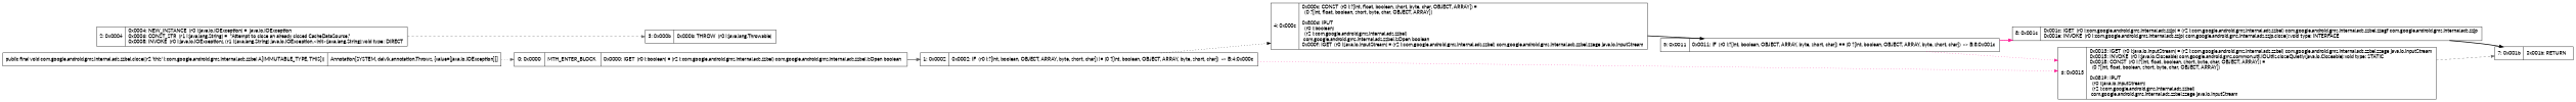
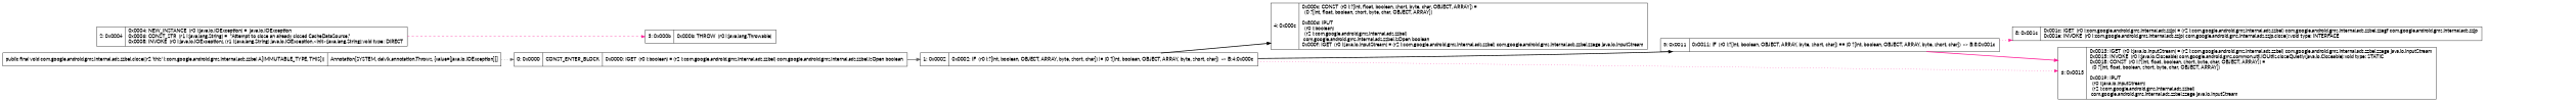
  digraph {
    fontname=Lato
    rankdir=LR
    node [fontname=Lato shape=record]
    edge [color=gray40 fontname=Lato style=bold]
-   n1 [label="{0\:\ 0x0000|MTH_ENTER_BLOCK\l|0x0000: IGET  (r0 I:boolean) = (r2 I:com.google.android.gms.internal.ads.zzbei) com.google.android.gms.internal.ads.zzbei.isOpen boolean \l}"]
+   n1 [label="{0\:\ 0x0000|CONST_ENTER_BLOCK\l|0x0000: IGET  (r0 I:boolean) = (r2 I:com.google.android.gms.internal.ads.zzbei) com.google.android.gms.internal.ads.zzbei.isOpen boolean \l}"]
    n2 [label="{1\:\ 0x0002|0x0002: IF  (r0 I:?[int, boolean, OBJECT, ARRAY, byte, short, char]) != (0 ?[int, boolean, OBJECT, ARRAY, byte, short, char])  \-\> B:4:0x000c \l}"]
    n3 [label="{4\:\ 0x000c|0x000c: CONST  (r0 I:?[int, float, boolean, short, byte, char, OBJECT, ARRAY]) = \l  (0 ?[int, float, boolean, short, byte, char, OBJECT, ARRAY])\l \l0x800d: IPUT  \l  (r0 I:boolean)\l  (r2 I:com.google.android.gms.internal.ads.zzbei)\l com.google.android.gms.internal.ads.zzbei.isOpen boolean \l0x000f: IGET  (r0 I:java.io.InputStream) = (r2 I:com.google.android.gms.internal.ads.zzbei) com.google.android.gms.internal.ads.zzbei.zzege java.io.InputStream \l}"]
-   n4 [label="{6\:\ 0x0013|0x0013: IGET  (r0 I:java.io.InputStream) = (r2 I:com.google.android.gms.internal.ads.zzbei) com.google.android.gms.internal.ads.zzbei.zzege java.io.InputStream \l0x0015: INVOKE  (r0 I:java.io.Closeable) com.google.android.gms.common.util.IOUtils.closeQuietly(java.io.Closeable):void type: STATIC \l0x0018: CONST  (r0 I:?[int, float, boolean, short, byte, char, OBJECT, ARRAY]) = \l  (0 ?[int, float, boolean, short, byte, char, OBJECT, ARRAY])\l \l0x0819: IPUT  \l  (r0 I:java.io.InputStream)\l  (r2 I:com.google.android.gms.internal.ads.zzbei)\l com.google.android.gms.internal.ads.zzbei.zzege java.io.InputStream \l}"]
+   n4 [label="{6\:\ 0x0013|0x0013: IGET  (r0 I:java.io.InputStream) = (r2 I:com.google.android.gms.internal.ads.zzbei) com.google.android.gms.internal.ads.zzbei.zzege java.io.InputStream \l0x0015: INVOKE  (r0 I:java.io.Closeable) com.google.android.gms.common.util.IOUtils.closeQuietly(java.io.Closeable):void type: STATIC \l0x0018: CONST  (r0 I:?[int, float, boolean, short, byte, char, OBJECT, ARRAY]) = \l  (0 ?[int, float, boolean, short, byte, char, OBJECT, ARRAY])\l \l0x0019: IPUT  \l  (r0 I:java.io.InputStream)\l  (r2 I:com.google.android.gms.internal.ads.zzbei)\l com.google.android.gms.internal.ads.zzbei.zzege java.io.InputStream \l}"]
    n5 [label="{2\:\ 0x0004|0x0004: NEW_INSTANCE  (r0 I:java.io.IOException) =  java.io.IOException \l0x0006: CONST_STR  (r1 I:java.lang.String) =  \"Attempt to close an already closed CacheDataSource.\" \l0x0008: INVOKE  (r0 I:java.io.IOException), (r1 I:java.lang.String) java.io.IOException.\<init\>(java.lang.String):void type: DIRECT \l}"]
    n6 [label="{3\:\ 0x000b|0x000b: THROW  (r0 I:java.lang.Throwable) \l}"]
    n7 [label="{5\:\ 0x0011|0x0011: IF  (r0 I:?[int, boolean, OBJECT, ARRAY, byte, short, char]) == (0 ?[int, boolean, OBJECT, ARRAY, byte, short, char])  \-\> B:8:0x001c \l}"]
    n8 [label="{8\:\ 0x001c|0x001c: IGET  (r0 I:com.google.android.gms.internal.ads.zzjp) = (r2 I:com.google.android.gms.internal.ads.zzbei) com.google.android.gms.internal.ads.zzbei.zzegf com.google.android.gms.internal.ads.zzjp \l0x001e: INVOKE  (r0 I:com.google.android.gms.internal.ads.zzjp) com.google.android.gms.internal.ads.zzjp.close():void type: INTERFACE \l}"]
-   n9 [label="{7\:\ 0x001b|0x001b: RETURN   \l}"]
    n10 [label="{public final void com.google.android.gms.internal.ads.zzbei.close((r2 'this' I:com.google.android.gms.internal.ads.zzbei A[IMMUTABLE_TYPE, THIS]))  | Annotation[SYSTEM, dalvik.annotation.Throws, \{value=[java.io.IOException]\}]\l}"]
    n1 -> n2
-   n2 -> n3 [color=black style=dotted]
+   n2 -> n3 [color=black]
    n2 -> n4 [color=deeppink style=dotted]
-   n3 -> n7 [color=black]
-   n4 -> n9 [style=dashed]
-   n5 -> n6 [style=dashed]
-   n7 -> n4 [color=deeppink style=dotted]
-   n7 -> n8 [color=deeppink]
-   n8 -> n9 [color=black]
+   n2 -> n7 [color=black]
+   n5 -> n6 [color=deeppink style=dashed]
+   n7 -> n4 [color=deeppink]
+   n7 -> n8 [color=deeppink style=dotted]
    n10 -> n1 [style=dotted]
  }
